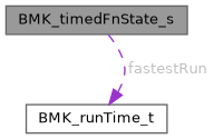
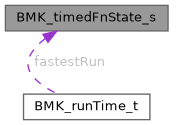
  digraph {
    node [color=gray40 fontname=Helvetica fontsize=10 shape=box style=filled]
    n1 [fillcolor=grey60 fontcolor=black height=0.2 label=BMK_timedFnState_s width=0.4]
    n2 [fillcolor=white height=0.2 label=BMK_runTime_t width=0.4]
-   n2 -> n1 [color=darkorchid3 dir=back fontcolor=grey fontname=Helvetica fontsize=10 label=" fastestRun" labelfontname=Helvetica labelfontsize=10 style=dashed]
+   n1 -> n2 [color=darkorchid3 dir=back fontcolor=grey fontname=Helvetica fontsize=10 label=" fastestRun" labelfontname=Helvetica labelfontsize=10 style=dashed]
  }
